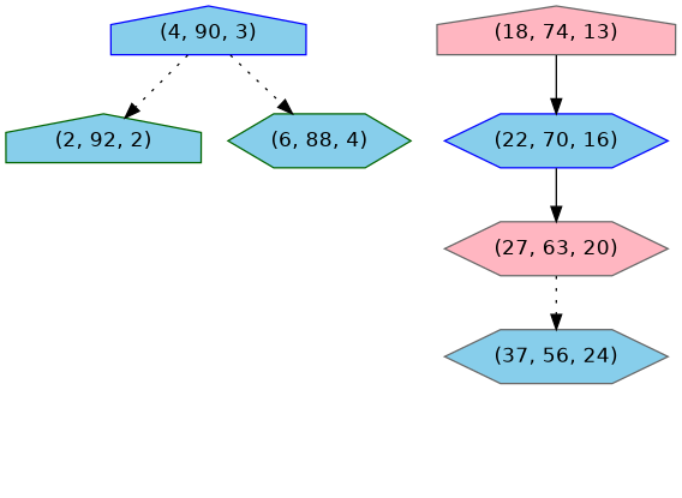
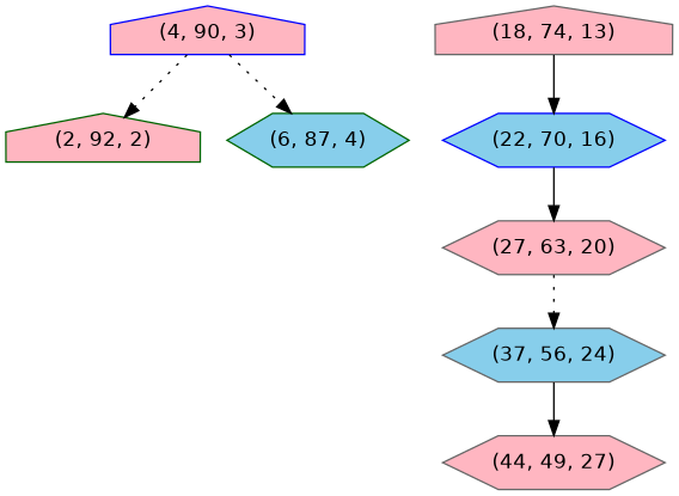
  digraph {
    fontname="DejaVu Sans"
    node [color=gray40 fillcolor=lightpink fontname="DejaVu Sans" shape=hexagon style=filled]
    edge [fontname="DejaVu Sans" style=dotted]
-   "(2, 92, 2)" [color=darkgreen fillcolor=skyblue shape=house]
-   "(4, 90, 3)" [color=blue fillcolor=skyblue shape=house]
-   "(6, 88, 4)" [color=darkgreen fillcolor=skyblue]
+   "(2, 92, 2)" [color=darkgreen shape=house]
+   "(4, 90, 3)" [color=blue shape=house]
+   "(6, 88, 4)" [color=darkgreen fillcolor=skyblue label="(6, 87, 4)"]
    "(18, 74, 13)" [shape=house]
    "(22, 70, 16)" [color=blue fillcolor=skyblue]
    "(27, 63, 20)"
    "(37, 56, 24)" [fillcolor=skyblue]
+   "(44, 49, 27)"
    "(4, 90, 3)" -> "(2, 92, 2)"
    "(4, 90, 3)" -> "(6, 88, 4)"
    "(18, 74, 13)" -> "(22, 70, 16)" [style=solid]
    "(22, 70, 16)" -> "(27, 63, 20)" [style=solid]
    "(27, 63, 20)" -> "(37, 56, 24)"
+   "(37, 56, 24)" -> "(44, 49, 27)" [style=solid]
  }
